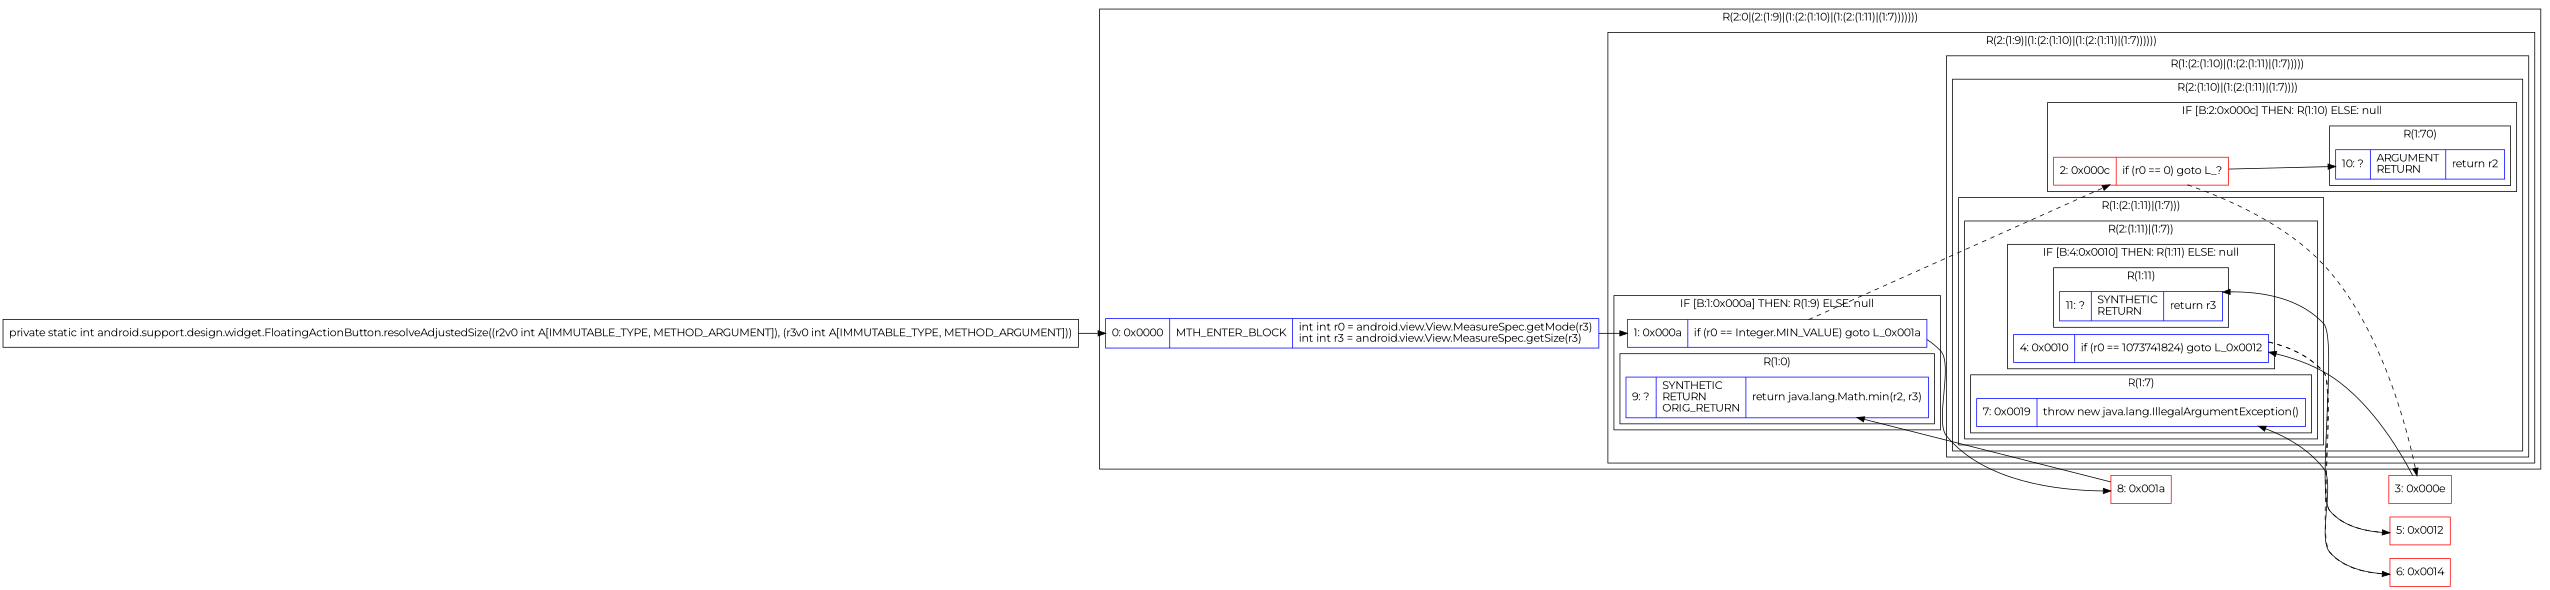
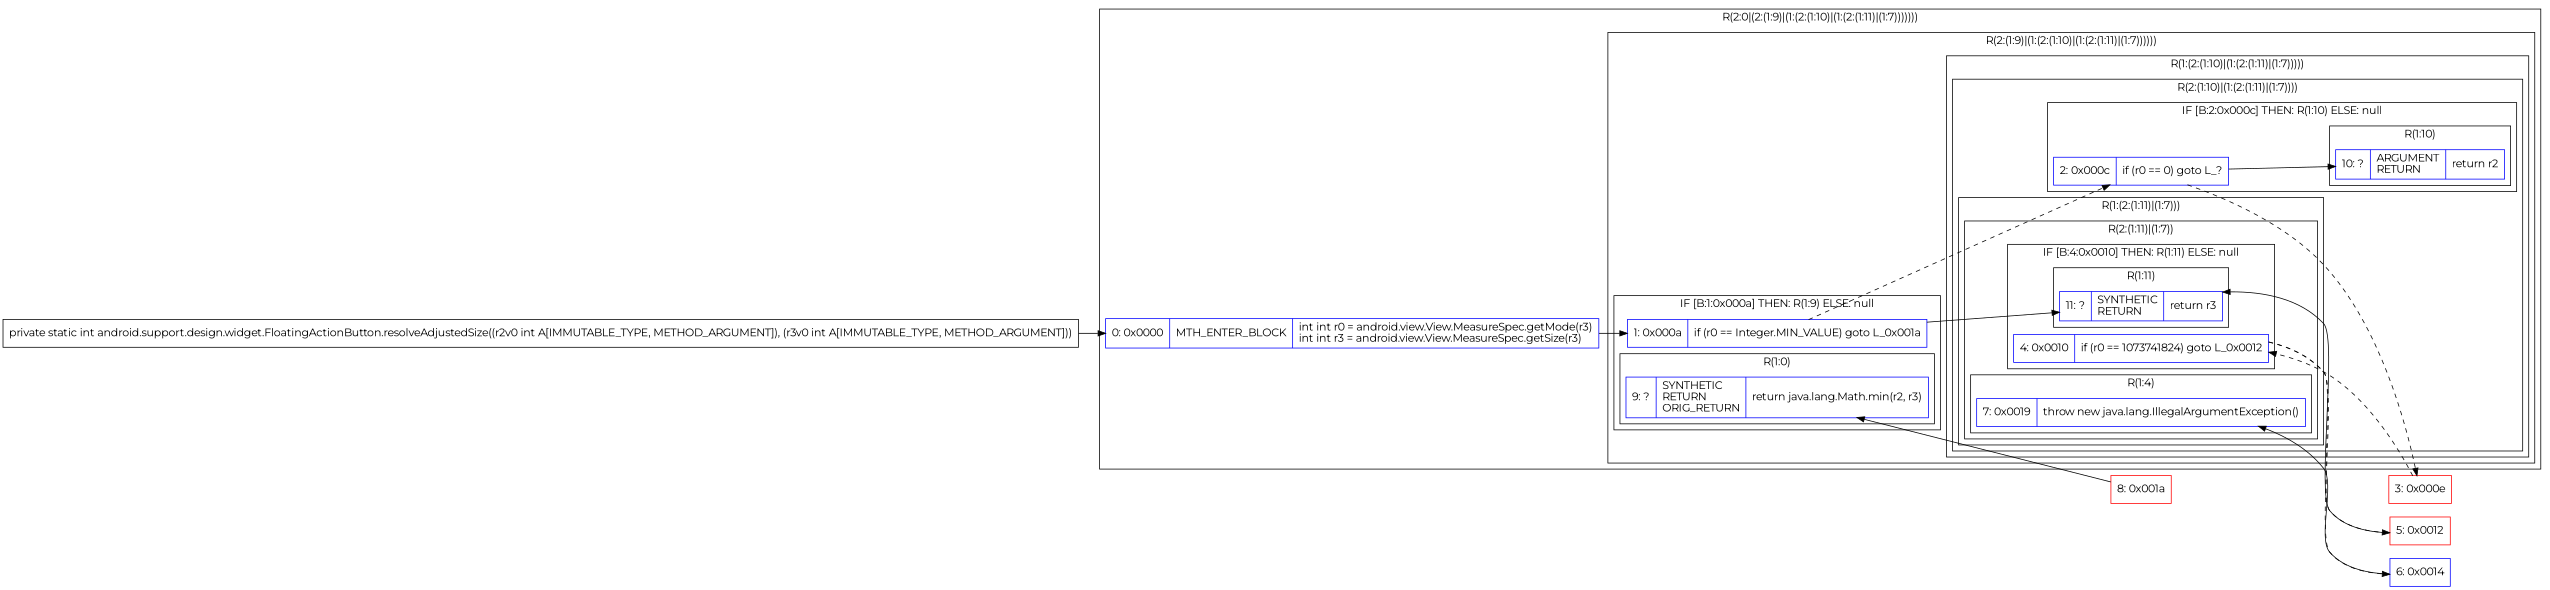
  digraph {
    fontname=Montserrat
    rankdir=LR
    node [color=blue fontname=Montserrat shape=record]
    edge [fontname=Montserrat]
    n1 [label="{9\:\ ?|SYNTHETIC\lRETURN\lORIG_RETURN\l|return java.lang.Math.min(r2, r3)\l}"]
    n2 [label="{1\:\ 0x000a|if (r0 == Integer.MIN_VALUE) goto L_0x001a\l}"]
    n3 [label="{10\:\ ?|ARGUMENT\lRETURN\l|return r2\l}"]
-   n4 [color=red label="{2\:\ 0x000c|if (r0 == 0) goto L_?\l}"]
+   n4 [label="{2\:\ 0x000c|if (r0 == 0) goto L_?\l}"]
    n5 [label="{11\:\ ?|SYNTHETIC\lRETURN\l|return r3\l}"]
    n6 [label="{4\:\ 0x0010|if (r0 == 1073741824) goto L_0x0012\l}"]
    n7 [label="{7\:\ 0x0019|throw new java.lang.IllegalArgumentException()\l}"]
    n8 [label="{0\:\ 0x0000|MTH_ENTER_BLOCK\l|int int r0 = android.view.View.MeasureSpec.getMode(r3)\lint int r3 = android.view.View.MeasureSpec.getSize(r3)\l}"]
    n9 [color=red label="{8\:\ 0x001a}"]
    n10 [color=red label="{3\:\ 0x000e}"]
    n11 [color=red label="{5\:\ 0x0012}"]
-   n12 [color=red label="{6\:\ 0x0014}"]
+   n12 [label="{6\:\ 0x0014}"]
    n13 [label="{private static int android.support.design.widget.FloatingActionButton.resolveAdjustedSize((r2v0 int A[IMMUTABLE_TYPE, METHOD_ARGUMENT]), (r3v0 int A[IMMUTABLE_TYPE, METHOD_ARGUMENT])) }" color=""]
    subgraph cluster_1 {
      label="R(2:0|(2:(1:9)|(1:(2:(1:10)|(1:(2:(1:11)|(1:7)))))))"
      n8
      subgraph cluster_2 {
        label="R(2:(1:9)|(1:(2:(1:10)|(1:(2:(1:11)|(1:7))))))"
        subgraph cluster_3 {
          label="IF [B:1:0x000a] THEN: R(1:9) ELSE: null"
          n2
          subgraph cluster_4 {
            label="R(1:0)"
            n1
          }
        }
        subgraph cluster_5 {
          label="R(1:(2:(1:10)|(1:(2:(1:11)|(1:7)))))"
          subgraph cluster_6 {
            label="R(2:(1:10)|(1:(2:(1:11)|(1:7))))"
            subgraph cluster_7 {
              label="IF [B:2:0x000c] THEN: R(1:10) ELSE: null"
              n4
              subgraph cluster_8 {
-               label="R(1:70)"
+               label="R(1:10)"
                n3
              }
            }
            subgraph cluster_9 {
              label="R(1:(2:(1:11)|(1:7)))"
              subgraph cluster_10 {
                label="R(2:(1:11)|(1:7))"
                subgraph cluster_11 {
                  label="IF [B:4:0x0010] THEN: R(1:11) ELSE: null"
                  n6
                  subgraph cluster_12 {
                    label="R(1:11)"
                    n5
                  }
                }
                subgraph cluster_13 {
-                 label="R(1:7)"
+                 label="R(1:4)"
                  n7
                }
              }
            }
          }
        }
      }
    }
    n2 -> n4 [style=dashed]
-   n2 -> n9
+   n2 -> n5
    n4 -> n3
    n4 -> n10 [style=dashed]
    n6 -> n11 [style=dashed]
    n6 -> n12 [style=dashed]
    n8 -> n2
    n9 -> n1
-   n10 -> n6
+   n10 -> n6 [style=dashed]
    n11 -> n5
    n12 -> n7
    n13 -> n8
  }
